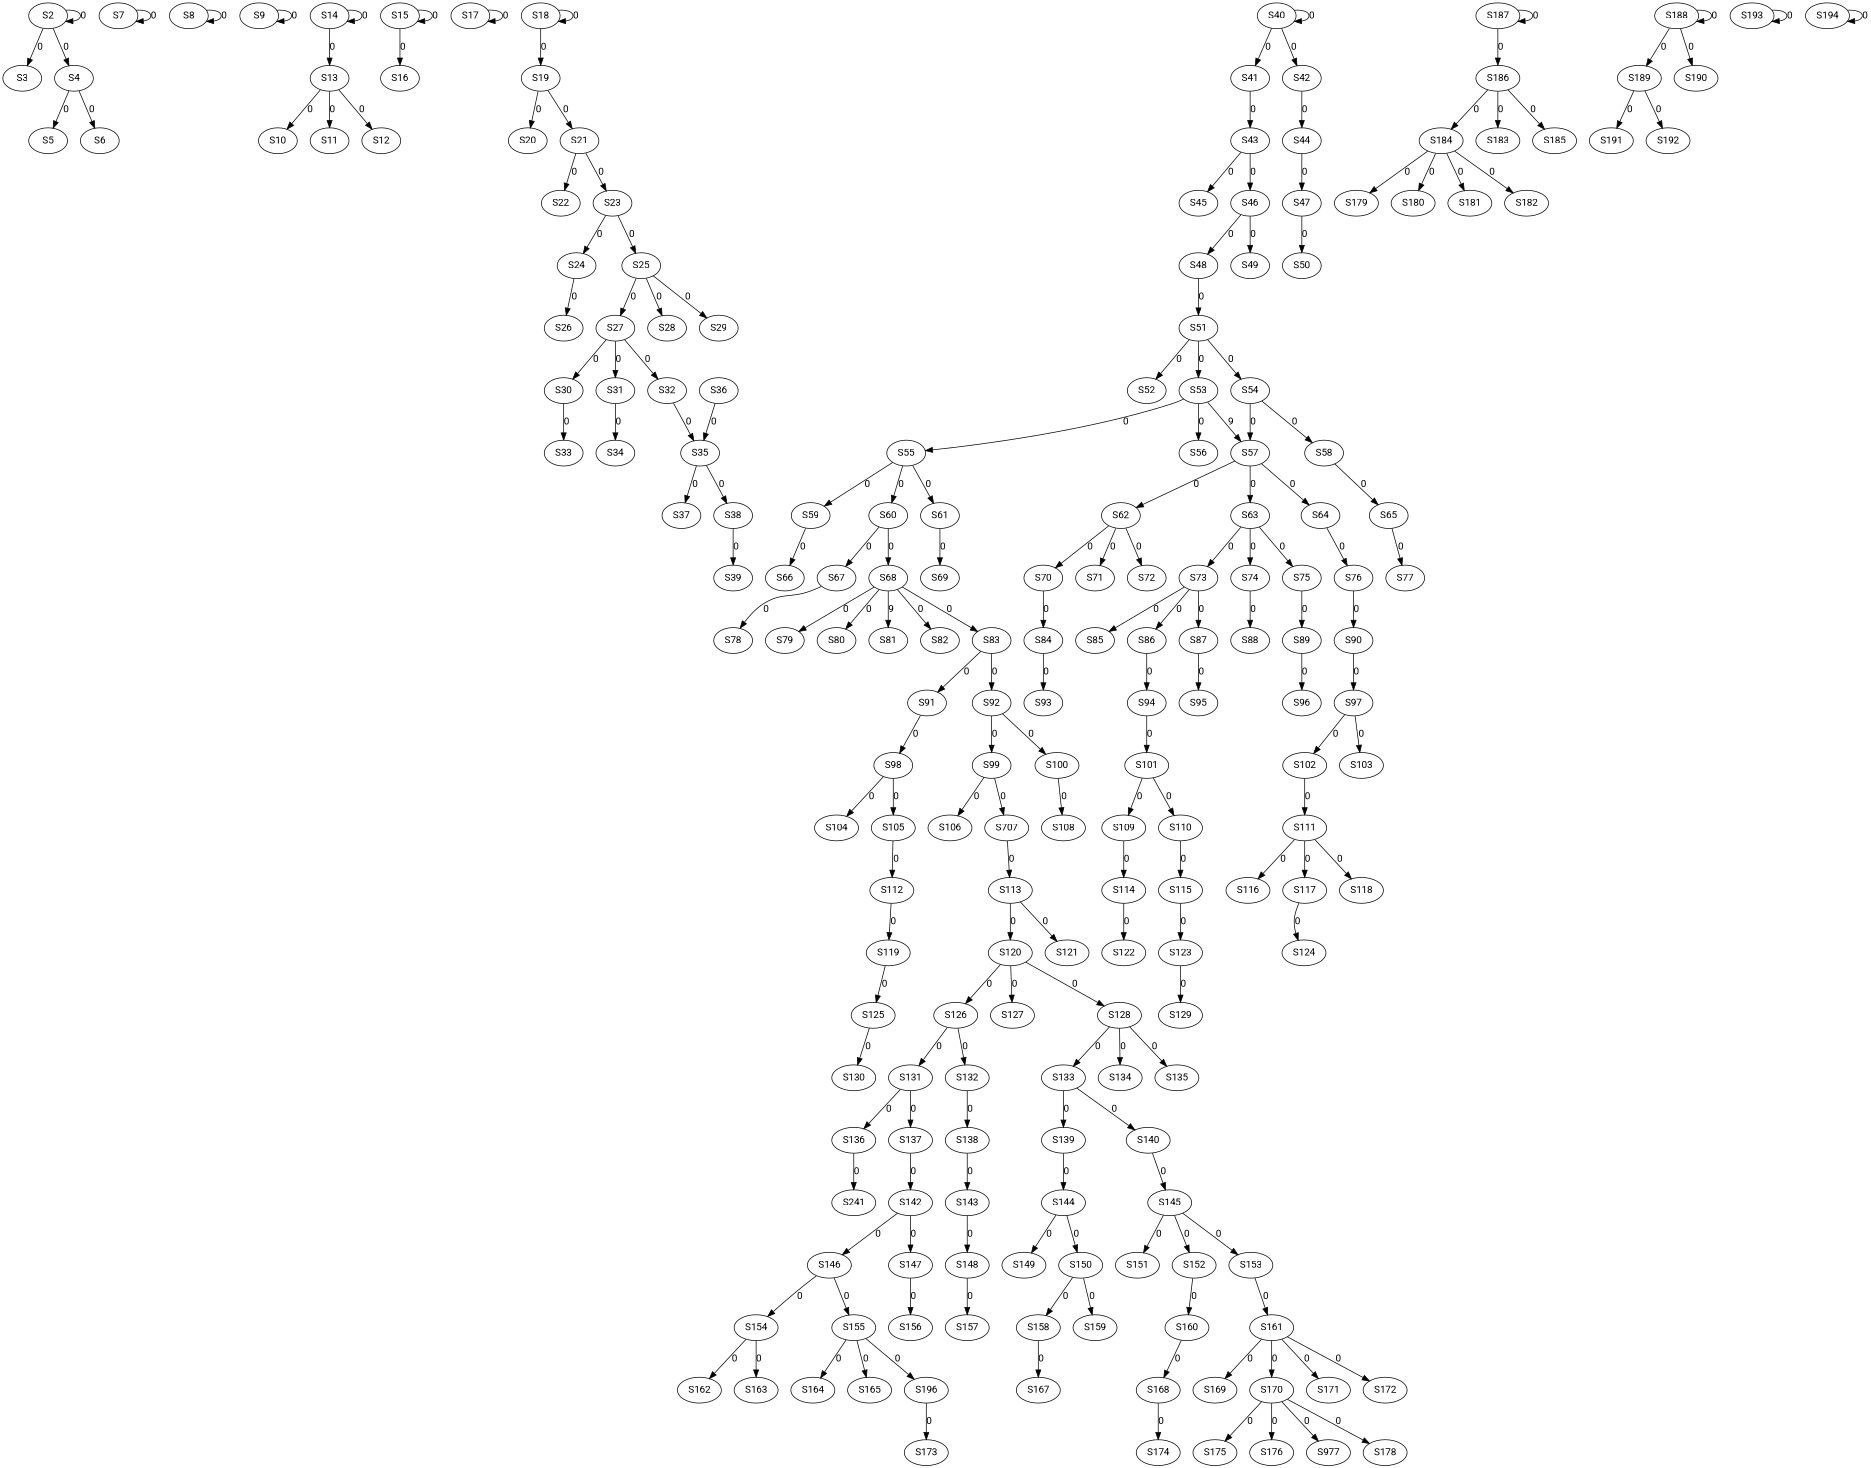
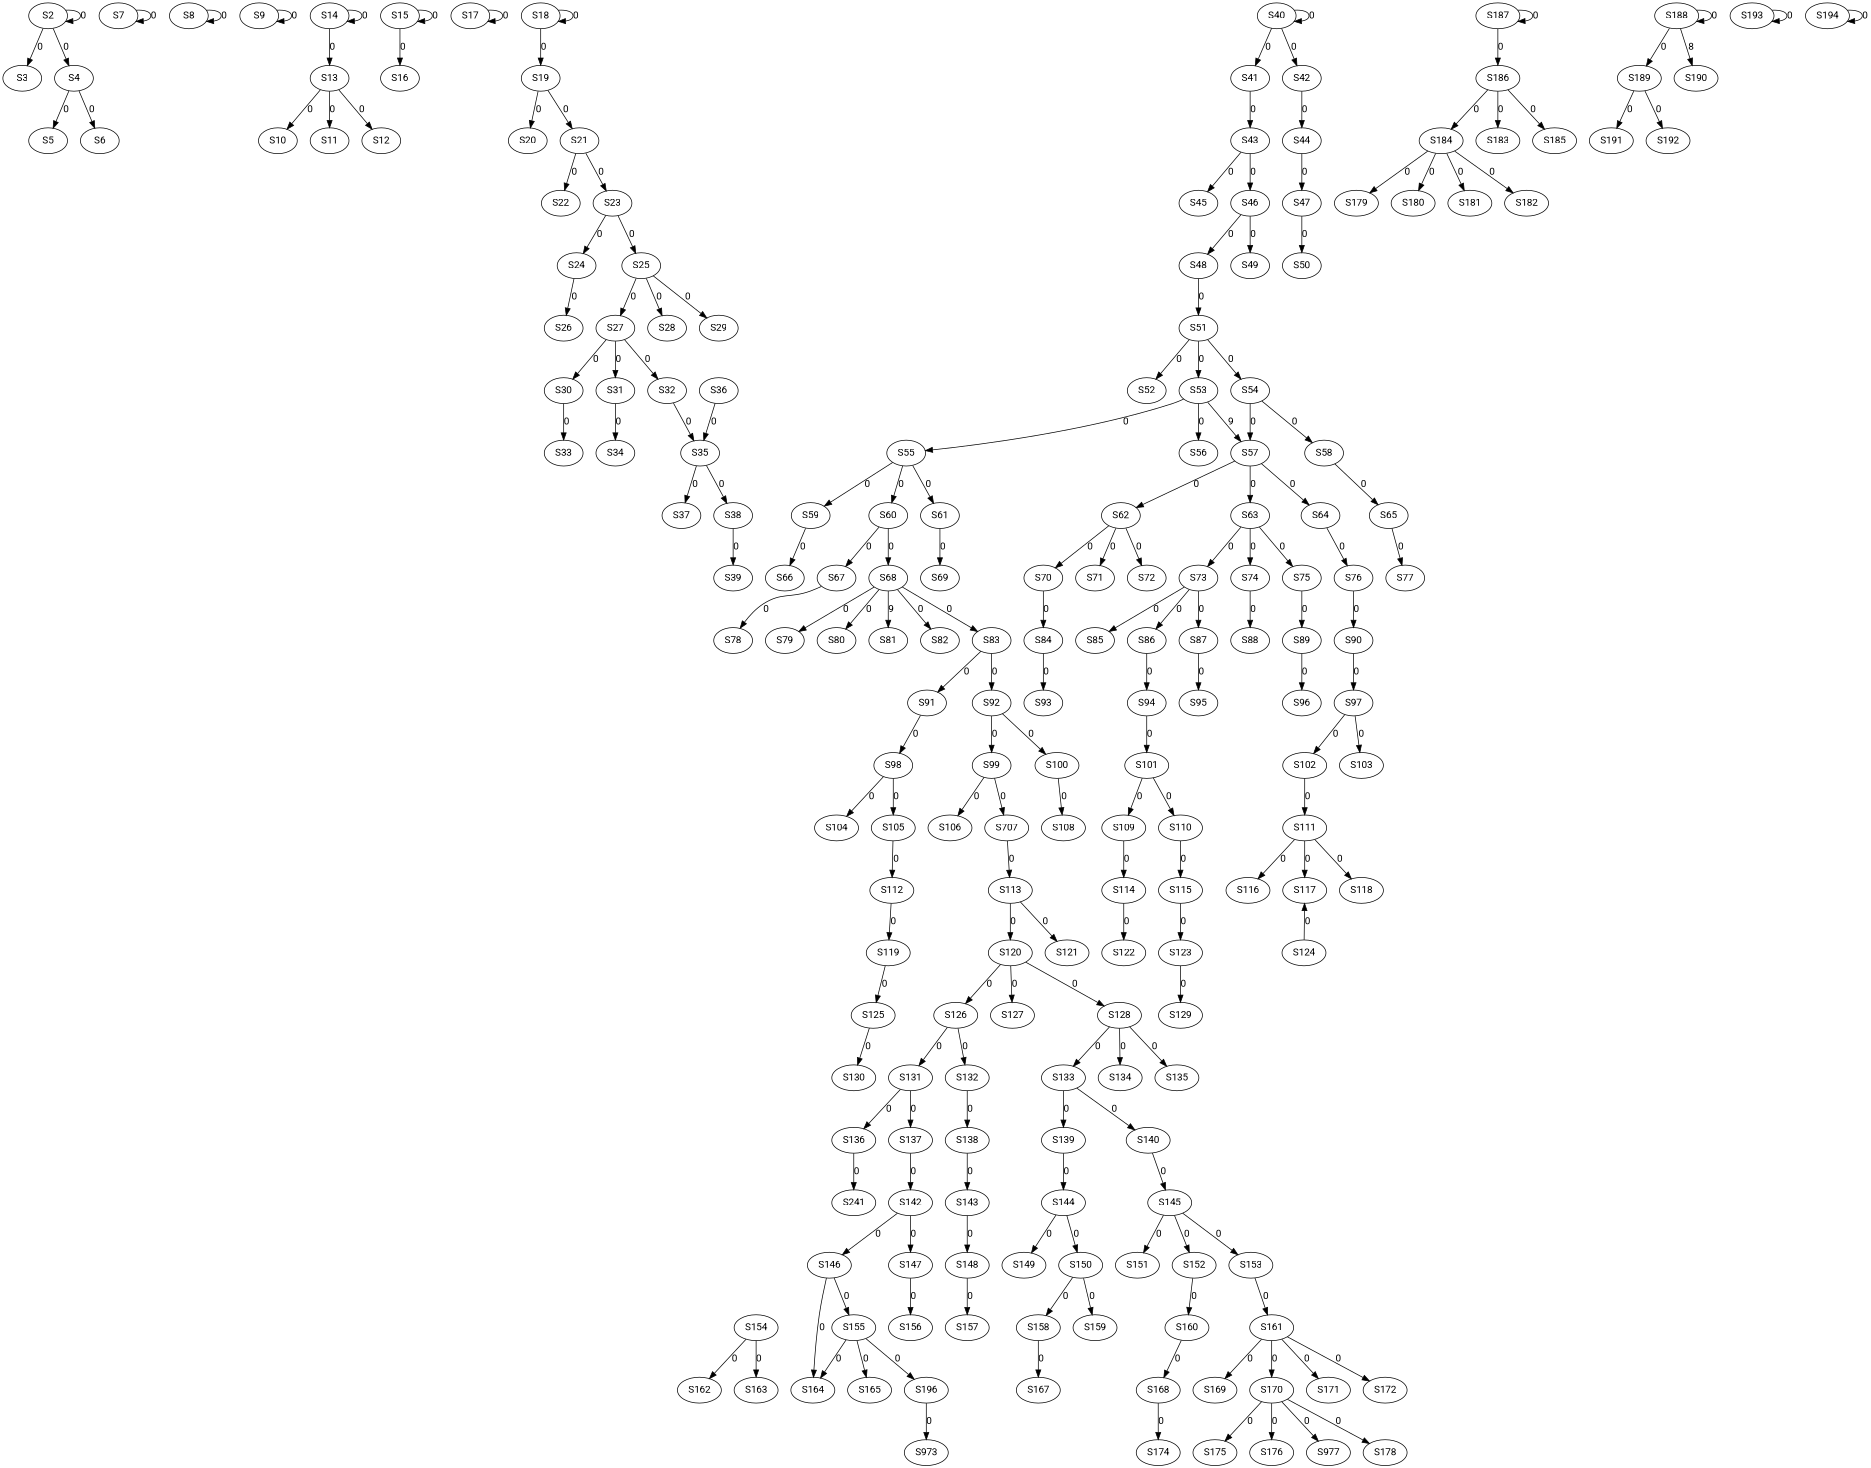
  strict digraph {
    fontname=Roboto
    node [fontname=Roboto]
    edge [fontname=Roboto]
    S2
    S3
    S4
    S5
    S6
    S7
    S8
    S9
    S13
    S10
    S11
    S12
    S14
    S15
    S16
    S17
    S18
    S19
    S20
    S21
    S22
    S23
    S24
    S25
    S26
    S27
    S28
    S29
    S30
    S31
    S32
    S33
    S34
    S35
    S37
    S38
    S36
    S39
    S40
    S41
    S42
    S43
    S44
    S45
    S46
    S47
    S48
    S49
    S50
    S51
    S52
    S53
    S54
    S55
    S56
    S57
    S58
    S59
    S60
    S61
    S62
    S63
    S64
    S65
    S66
    S67
    S68
    S69
    S70
    S71
    S72
    S73
    S74
    S75
    S76
    S77
    S78
    S79
    S80
    S81
    S82
    S83
    S84
    S85
    S86
    S87
    S88
    S89
    S90
    S91
    S92
    S93
    S94
    S95
    S96
    S97
    S98
    S99
    S100
    S101
    S102
    S103
    S104
    S105
    S106
    n106 [label=S707]
    S108
    S109
    S110
    S111
    S112
    S113
    S114
    S115
    S116
    S117
    S118
    S119
    S120
    S121
    S122
    S123
    S124
    S125
    S126
    S127
    S128
    S129
    S130
    S131
    S132
    S133
    S134
    S135
    S136
    S137
    S138
    S139
    S140
    n140 [label=S241]
    S142
    S143
    S144
    S145
    S146
    S147
    S148
    S149
    S150
    S151
    S152
    S153
    S154
    S155
    S156
    S157
    S158
    S159
    S160
    S161
    S162
    S163
    S164
    S165
    n165 [label=S196]
    S167
    S168
    S169
    S170
    S171
    S172
-   S173
+   S173 [label=S973]
    S174
    S175
    S176
    n176 [label=S977]
    S178
    S184
    S179
    S180
    S181
    S182
    S186
    S183
    S185
    S187
    S188
    S189
    S190
    S191
    S192
    S193
    S194
    S2 -> S2 [label=0]
    S2 -> S3 [label=0]
    S2 -> S4 [label=0]
    S4 -> S5 [label=0]
    S4 -> S6 [label=0]
    S7 -> S7 [label=0]
    S8 -> S8 [label=0]
    S9 -> S9 [label=0]
    S13 -> S10 [label=0]
    S13 -> S11 [label=0]
    S13 -> S12 [label=0]
    S14 -> S13 [label=0]
    S14 -> S14 [label=0]
    S15 -> S15 [label=0]
    S15 -> S16 [label=0]
    S17 -> S17 [label=0]
    S18 -> S18 [label=0]
    S18 -> S19 [label=0]
    S19 -> S20 [label=0]
    S19 -> S21 [label=0]
    S21 -> S22 [label=0]
    S21 -> S23 [label=0]
    S23 -> S24 [label=0]
    S23 -> S25 [label=0]
    S24 -> S26 [label=0]
    S25 -> S27 [label=0]
    S25 -> S28 [label=0]
    S25 -> S29 [label=0]
    S27 -> S30 [label=0]
    S27 -> S31 [label=0]
    S27 -> S32 [label=0]
    S30 -> S33 [label=0]
    S31 -> S34 [label=0]
    S32 -> S35 [label=0]
    S35 -> S37 [label=0]
    S35 -> S38 [label=0]
    S38 -> S39 [label=0]
    S36 -> S35 [label=0]
    S40 -> S40 [label=0]
    S40 -> S41 [label=0]
    S40 -> S42 [label=0]
    S41 -> S43 [label=0]
    S42 -> S44 [label=0]
    S43 -> S45 [label=0]
    S43 -> S46 [label=0]
    S44 -> S47 [label=0]
    S46 -> S48 [label=0]
    S46 -> S49 [label=0]
    S47 -> S50 [label=0]
    S48 -> S51 [label=0]
    S51 -> S52 [label=0]
    S51 -> S53 [label=0]
    S51 -> S54 [label=0]
    S53 -> S55 [label=0]
    S53 -> S56 [label=0]
    S53 -> S57 [label=9]
    S54 -> S57 [label=0]
    S54 -> S58 [label=0]
    S55 -> S59 [label=0]
    S55 -> S60 [label=0]
    S55 -> S61 [label=0]
    S57 -> S62 [label=0]
    S57 -> S63 [label=0]
    S57 -> S64 [label=0]
    S58 -> S65 [label=0]
    S59 -> S66 [label=0]
    S60 -> S67 [label=0]
    S60 -> S68 [label=0]
    S61 -> S69 [label=0]
    S62 -> S70 [label=0]
    S62 -> S71 [label=0]
    S62 -> S72 [label=0]
    S63 -> S73 [label=0]
    S63 -> S74 [label=0]
    S63 -> S75 [label=0]
    S64 -> S76 [label=0]
    S65 -> S77 [label=0]
    S67 -> S78 [label=0]
    S68 -> S79 [label=0]
    S68 -> S80 [label=0]
    S68 -> S81 [label=9]
    S68 -> S82 [label=0]
    S68 -> S83 [label=0]
    S70 -> S84 [label=0]
    S73 -> S85 [label=0]
    S73 -> S86 [label=0]
    S73 -> S87 [label=0]
    S74 -> S88 [label=0]
    S75 -> S89 [label=0]
    S76 -> S90 [label=0]
    S83 -> S91 [label=0]
    S83 -> S92 [label=0]
    S84 -> S93 [label=0]
    S86 -> S94 [label=0]
    S87 -> S95 [label=0]
    S89 -> S96 [label=0]
    S90 -> S97 [label=0]
    S91 -> S98 [label=0]
    S92 -> S99 [label=0]
    S92 -> S100 [label=0]
    S94 -> S101 [label=0]
    S97 -> S102 [label=0]
    S97 -> S103 [label=0]
    S98 -> S104 [label=0]
    S98 -> S105 [label=0]
    S99 -> S106 [label=0]
    S99 -> n106 [label=0]
    S100 -> S108 [label=0]
    S101 -> S109 [label=0]
    S101 -> S110 [label=0]
    S102 -> S111 [label=0]
    S105 -> S112 [label=0]
    n106 -> S113 [label=0]
    S109 -> S114 [label=0]
    S110 -> S115 [label=0]
    S111 -> S116 [label=0]
    S111 -> S117 [label=0]
    S111 -> S118 [label=0]
    S112 -> S119 [label=0]
    S113 -> S120 [label=0]
    S113 -> S121 [label=0]
    S114 -> S122 [label=0]
    S115 -> S123 [label=0]
-   S117 -> S124 [label=0]
+   S124 -> S117 [label=0]
    S119 -> S125 [label=0]
    S120 -> S126 [label=0]
    S120 -> S127 [label=0]
    S120 -> S128 [label=0]
    S123 -> S129 [label=0]
    S125 -> S130 [label=0]
    S126 -> S131 [label=0]
    S126 -> S132 [label=0]
    S128 -> S133 [label=0]
    S128 -> S134 [label=0]
    S128 -> S135 [label=0]
    S131 -> S136 [label=0]
    S131 -> S137 [label=0]
    S132 -> S138 [label=0]
    S133 -> S139 [label=0]
    S133 -> S140 [label=0]
    S136 -> n140 [label=0]
    S137 -> S142 [label=0]
    S138 -> S143 [label=0]
    S139 -> S144 [label=0]
    S140 -> S145 [label=0]
    S142 -> S146 [label=0]
    S142 -> S147 [label=0]
    S143 -> S148 [label=0]
    S144 -> S149 [label=0]
    S144 -> S150 [label=0]
    S145 -> S151 [label=0]
    S145 -> S152 [label=0]
    S145 -> S153 [label=0]
-   S146 -> S154 [label=0]
+   S146 -> S164 [label=0]
    S146 -> S155 [label=0]
    S147 -> S156 [label=0]
    S148 -> S157 [label=0]
    S150 -> S158 [label=0]
    S150 -> S159 [label=0]
    S152 -> S160 [label=0]
    S153 -> S161 [label=0]
    S154 -> S162 [label=0]
    S154 -> S163 [label=0]
    S155 -> S164 [label=0]
    S155 -> S165 [label=0]
    S155 -> n165 [label=0]
    S158 -> S167 [label=0]
    S160 -> S168 [label=0]
    S161 -> S169 [label=0]
    S161 -> S170 [label=0]
    S161 -> S171 [label=0]
    S161 -> S172 [label=0]
    n165 -> S173 [label=0]
    S168 -> S174 [label=0]
    S170 -> S175 [label=0]
    S170 -> S176 [label=0]
    S170 -> n176 [label=0]
    S170 -> S178 [label=0]
    S184 -> S179 [label=0]
    S184 -> S180 [label=0]
    S184 -> S181 [label=0]
    S184 -> S182 [label=0]
    S186 -> S184 [label=0]
    S186 -> S183 [label=0]
    S186 -> S185 [label=0]
    S187 -> S186 [label=0]
    S187 -> S187 [label=0]
    S188 -> S188 [label=0]
    S188 -> S189 [label=0]
-   S188 -> S190 [label=0]
+   S188 -> S190 [label=8]
    S189 -> S191 [label=0]
    S189 -> S192 [label=0]
    S193 -> S193 [label=0]
    S194 -> S194 [label=0]
  }
